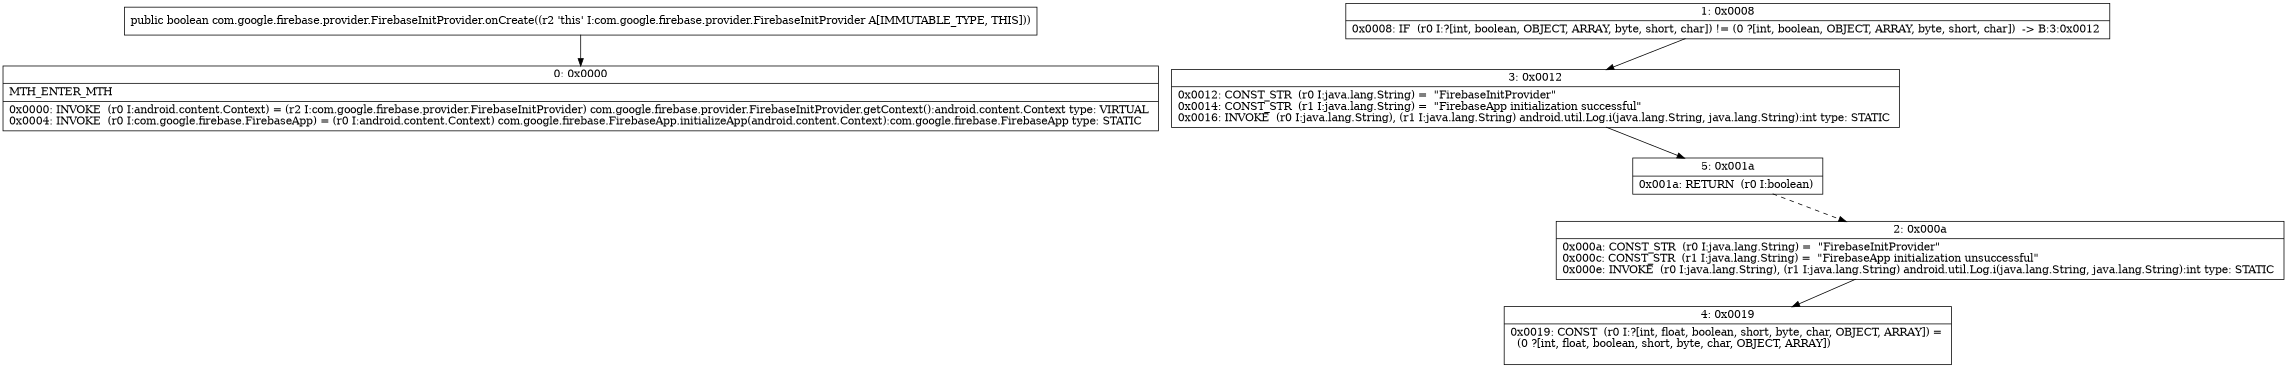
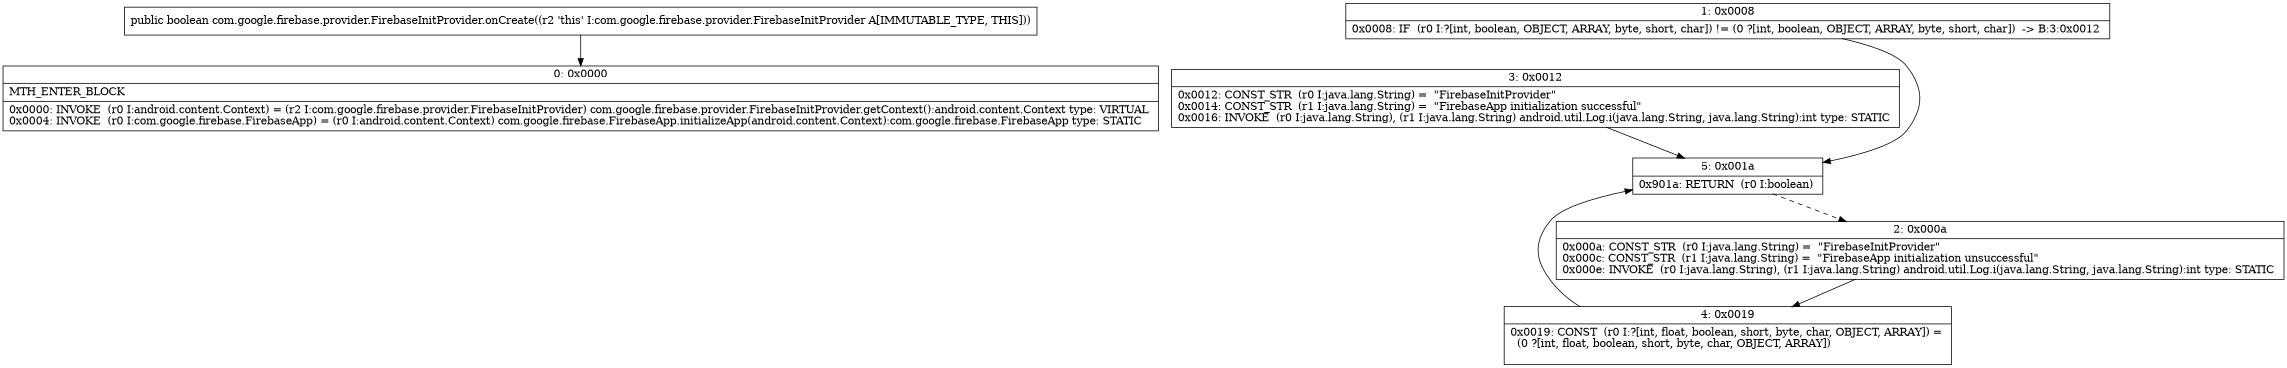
  digraph {
    node [shape=record]
-   n1 [label="{0\:\ 0x0000|MTH_ENTER_MTH\l|0x0000: INVOKE  (r0 I:android.content.Context) = (r2 I:com.google.firebase.provider.FirebaseInitProvider) com.google.firebase.provider.FirebaseInitProvider.getContext():android.content.Context type: VIRTUAL \l0x0004: INVOKE  (r0 I:com.google.firebase.FirebaseApp) = (r0 I:android.content.Context) com.google.firebase.FirebaseApp.initializeApp(android.content.Context):com.google.firebase.FirebaseApp type: STATIC \l}"]
+   n1 [label="{0\:\ 0x0000|MTH_ENTER_BLOCK\l|0x0000: INVOKE  (r0 I:android.content.Context) = (r2 I:com.google.firebase.provider.FirebaseInitProvider) com.google.firebase.provider.FirebaseInitProvider.getContext():android.content.Context type: VIRTUAL \l0x0004: INVOKE  (r0 I:com.google.firebase.FirebaseApp) = (r0 I:android.content.Context) com.google.firebase.FirebaseApp.initializeApp(android.content.Context):com.google.firebase.FirebaseApp type: STATIC \l}"]
    n2 [label="{1\:\ 0x0008|0x0008: IF  (r0 I:?[int, boolean, OBJECT, ARRAY, byte, short, char]) != (0 ?[int, boolean, OBJECT, ARRAY, byte, short, char])  \-\> B:3:0x0012 \l}"]
    n3 [label="{3\:\ 0x0012|0x0012: CONST_STR  (r0 I:java.lang.String) =  \"FirebaseInitProvider\" \l0x0014: CONST_STR  (r1 I:java.lang.String) =  \"FirebaseApp initialization successful\" \l0x0016: INVOKE  (r0 I:java.lang.String), (r1 I:java.lang.String) android.util.Log.i(java.lang.String, java.lang.String):int type: STATIC \l}"]
    n4 [label="{2\:\ 0x000a|0x000a: CONST_STR  (r0 I:java.lang.String) =  \"FirebaseInitProvider\" \l0x000c: CONST_STR  (r1 I:java.lang.String) =  \"FirebaseApp initialization unsuccessful\" \l0x000e: INVOKE  (r0 I:java.lang.String), (r1 I:java.lang.String) android.util.Log.i(java.lang.String, java.lang.String):int type: STATIC \l}"]
    n5 [label="{4\:\ 0x0019|0x0019: CONST  (r0 I:?[int, float, boolean, short, byte, char, OBJECT, ARRAY]) = \l  (0 ?[int, float, boolean, short, byte, char, OBJECT, ARRAY])\l \l}"]
-   n6 [label="{5\:\ 0x001a|0x001a: RETURN  (r0 I:boolean) \l}"]
+   n6 [label="{5\:\ 0x001a|0x901a: RETURN  (r0 I:boolean) \l}"]
    n7 [label="{public boolean com.google.firebase.provider.FirebaseInitProvider.onCreate((r2 'this' I:com.google.firebase.provider.FirebaseInitProvider A[IMMUTABLE_TYPE, THIS])) }"]
-   n2 -> n3
+   n2 -> n6
    n3 -> n6
    n4 -> n5
+   n5 -> n6
    n6 -> n4 [style=dashed]
    n7 -> n1
  }
